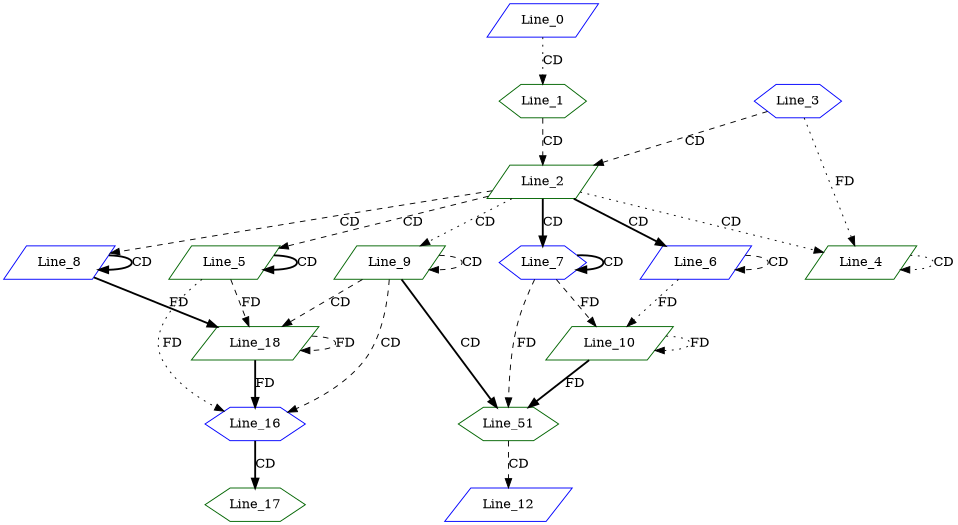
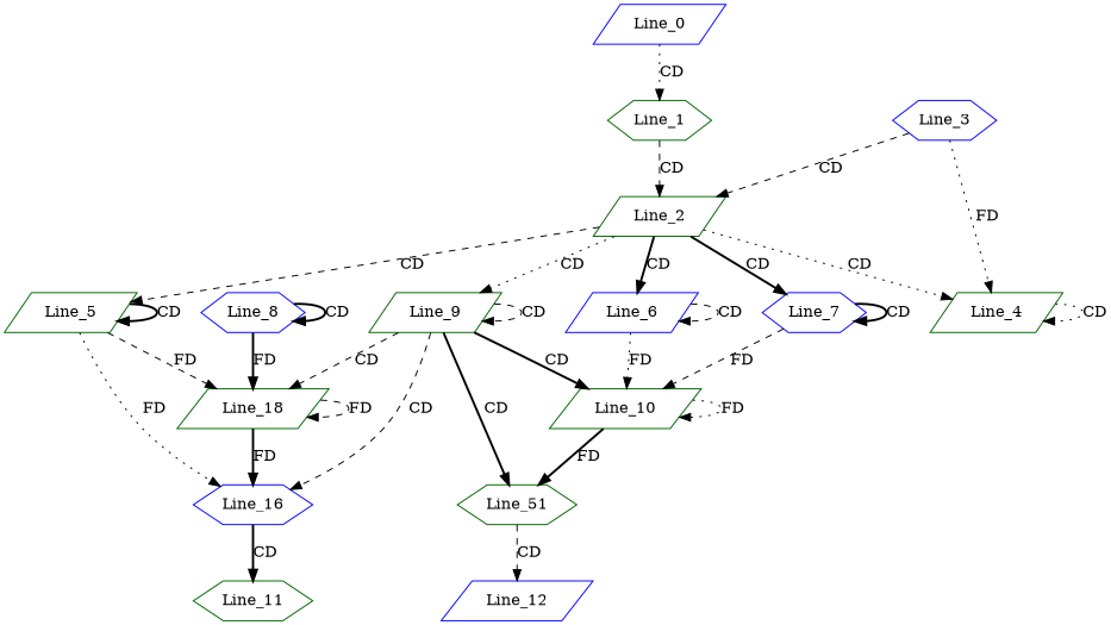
  digraph {
    node [color=darkgreen shape=parallelogram]
    edge [style=dashed]
    Line_0 [color=blue]
    Line_1 [shape=hexagon]
    Line_2
    Line_4
    Line_5
    Line_6 [color=blue]
    Line_7 [color=blue shape=hexagon]
-   Line_8 [color=blue]
+   Line_8 [color=blue shape=hexagon]
    Line_9
    Line_3 [color=blue shape=hexagon]
    n11 [label=Line_18]
    Line_16 [color=blue shape=hexagon]
    Line_10
    n14 [label=Line_51 shape=hexagon]
-   Line_17 [shape=hexagon]
+   Line_17 [shape=hexagon label=Line_11]
    Line_12 [color=blue]
    Line_0 -> Line_1 [label=CD style=dotted]
    Line_1 -> Line_2 [label=CD]
    Line_2 -> Line_4 [label=CD style=dotted]
    Line_2 -> Line_5 [label=CD]
    Line_2 -> Line_6 [label=CD style=bold]
    Line_2 -> Line_7 [label=CD style=bold]
-   Line_2 -> Line_8 [label=CD]
    Line_2 -> Line_9 [label=CD style=dotted]
    Line_4 -> Line_4 [label=CD style=dotted]
    Line_5 -> Line_5 [label=CD style=bold]
    Line_5 -> n11 [label=FD]
    Line_5 -> Line_16 [label=FD style=dotted]
    Line_6 -> Line_6 [label=CD]
    Line_6 -> Line_10 [label=FD style=dotted]
    Line_7 -> Line_7 [label=CD style=bold]
    Line_7 -> Line_10 [label=FD]
-   Line_7 -> n14 [label=FD]
    Line_8 -> Line_8 [label=CD style=bold]
    Line_8 -> n11 [label=FD style=bold]
    Line_9 -> Line_9 [label=CD]
    Line_9 -> n11 [label=CD]
    Line_9 -> Line_16 [label=CD]
+   Line_9 -> Line_10 [label=CD style=bold]
    Line_9 -> n14 [label=CD style=bold]
    Line_3 -> Line_2 [label=CD]
    Line_3 -> Line_4 [label=FD style=dotted]
    n11 -> n11 [label=FD]
    n11 -> Line_16 [label=FD style=bold]
    Line_16 -> Line_17 [label=CD style=bold]
    Line_10 -> Line_10 [label=FD style=dotted]
    Line_10 -> n14 [label=FD style=bold]
    n14 -> Line_12 [label=CD]
  }
